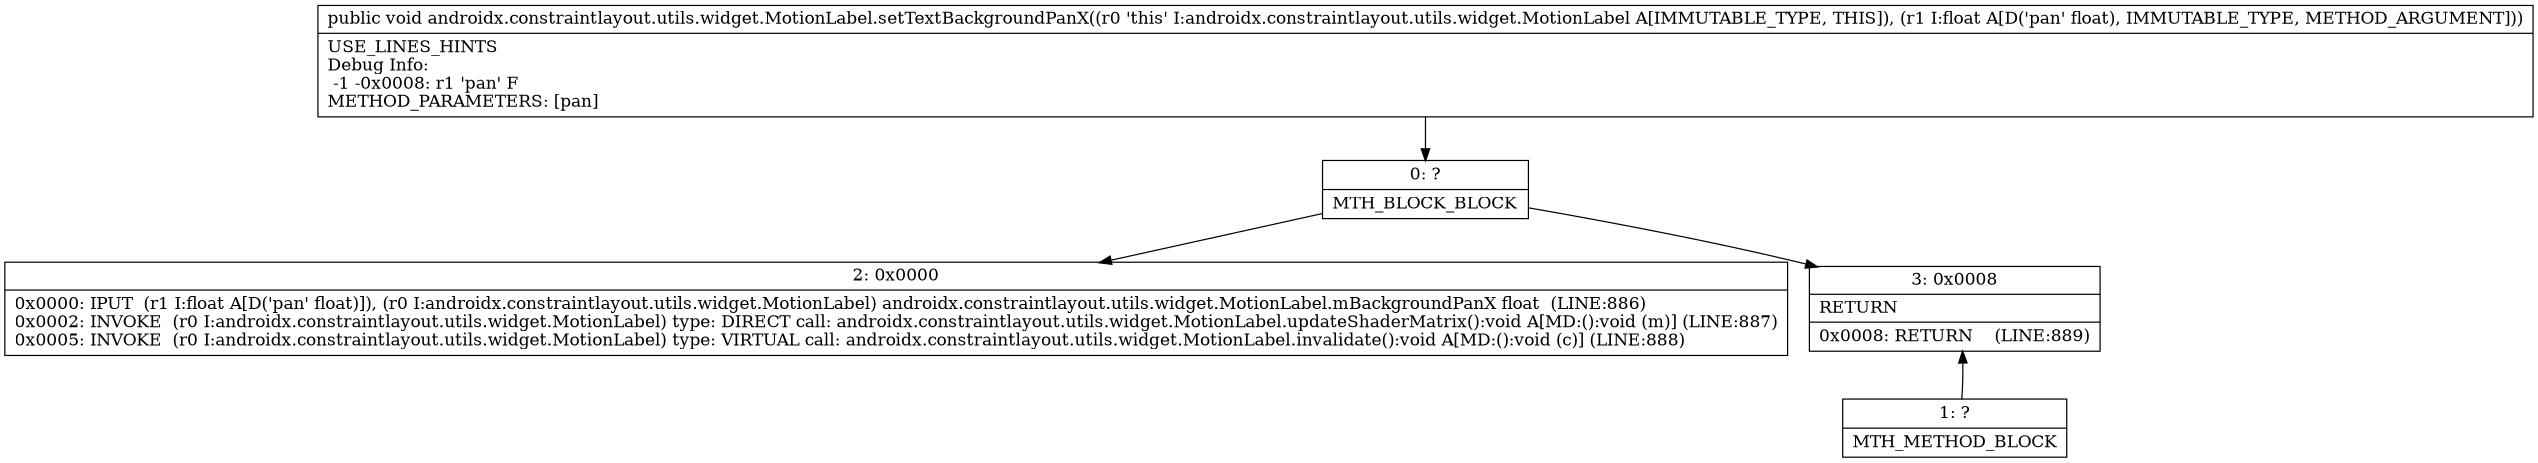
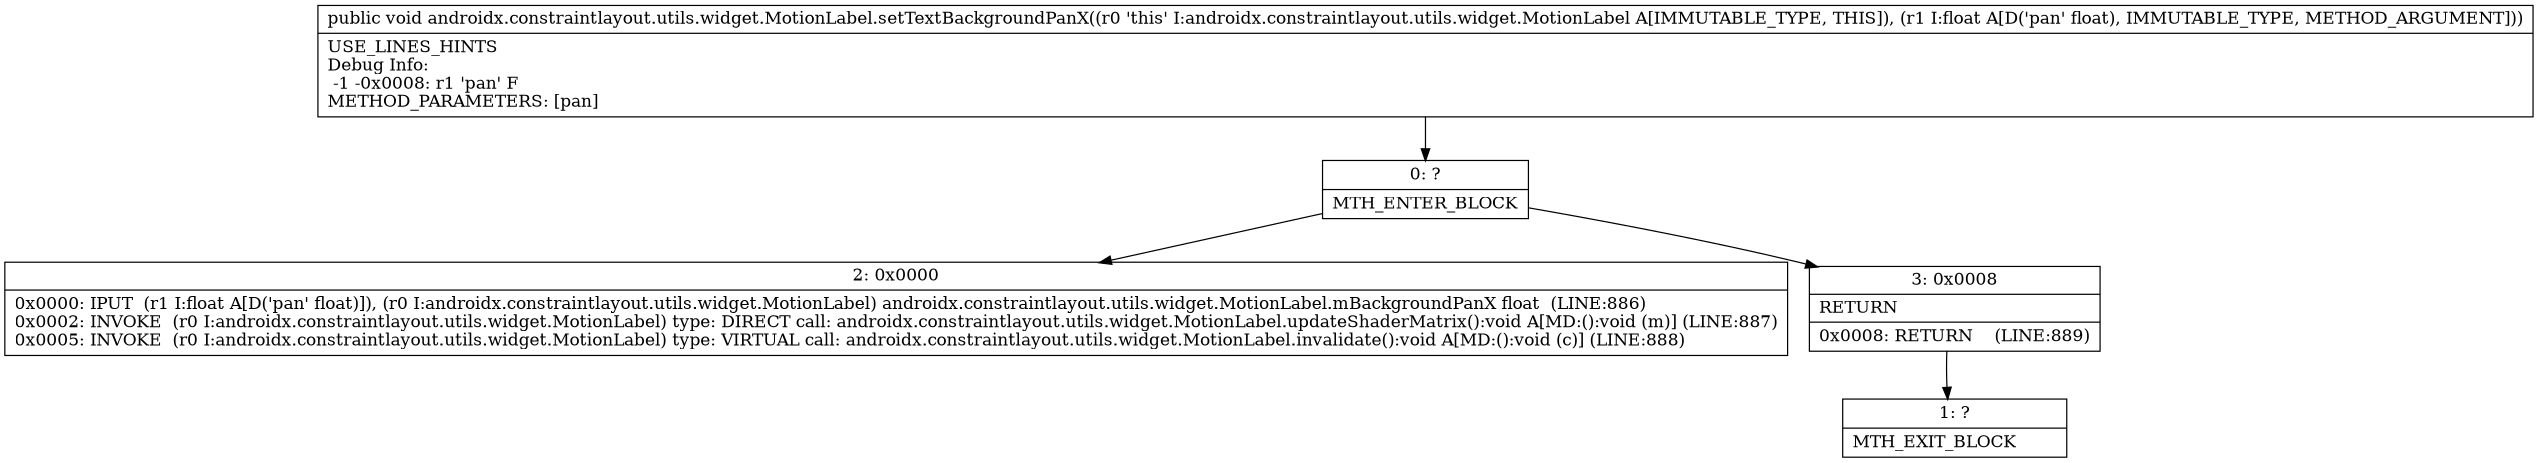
  digraph {
    node [shape=record]
-   n1 [label="{0\:\ ?|MTH_BLOCK_BLOCK\l}"]
+   n1 [label="{0\:\ ?|MTH_ENTER_BLOCK\l}"]
    n2 [label="{2\:\ 0x0000|0x0000: IPUT  (r1 I:float A[D('pan' float)]), (r0 I:androidx.constraintlayout.utils.widget.MotionLabel) androidx.constraintlayout.utils.widget.MotionLabel.mBackgroundPanX float  (LINE:886)\l0x0002: INVOKE  (r0 I:androidx.constraintlayout.utils.widget.MotionLabel) type: DIRECT call: androidx.constraintlayout.utils.widget.MotionLabel.updateShaderMatrix():void A[MD:():void (m)] (LINE:887)\l0x0005: INVOKE  (r0 I:androidx.constraintlayout.utils.widget.MotionLabel) type: VIRTUAL call: androidx.constraintlayout.utils.widget.MotionLabel.invalidate():void A[MD:():void (c)] (LINE:888)\l}"]
    n3 [label="{3\:\ 0x0008|RETURN\l|0x0008: RETURN    (LINE:889)\l}"]
-   n4 [label="{1\:\ ?|MTH_METHOD_BLOCK\l}"]
+   n4 [label="{1\:\ ?|MTH_EXIT_BLOCK\l}"]
    n5 [label="{public void androidx.constraintlayout.utils.widget.MotionLabel.setTextBackgroundPanX((r0 'this' I:androidx.constraintlayout.utils.widget.MotionLabel A[IMMUTABLE_TYPE, THIS]), (r1 I:float A[D('pan' float), IMMUTABLE_TYPE, METHOD_ARGUMENT]))  | USE_LINES_HINTS\lDebug Info:\l  \-1 \-0x0008: r1 'pan' F\lMETHOD_PARAMETERS: [pan]\l}"]
    n1 -> n2
    n1 -> n3
-   n4 -> n3
+   n3 -> n4
    n5 -> n1
  }
